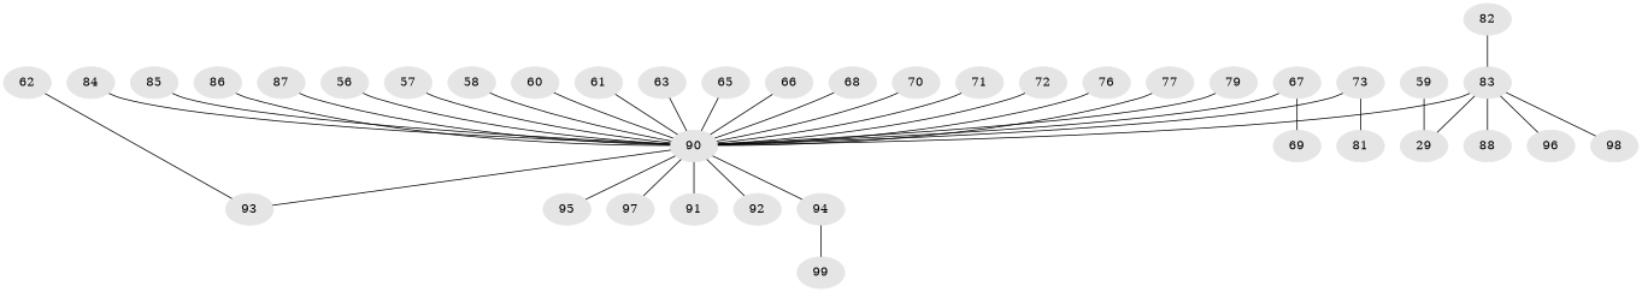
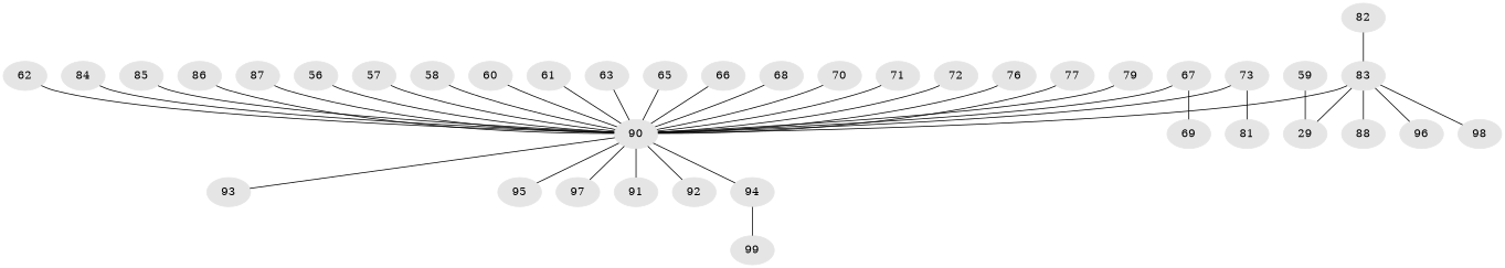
  graph {
    node [color=gray90 style=filled]
    90 [super="+13+22+20+54+75+44+80+40+31+46+39+32+64+33+35+36+38+42+43+45+48+55+50+78"]
    91
    92
    93
    94
    95
    97
    56
    57
    58
    n11 [label=29 super="+52"]
    59
    60
    61
    62
    63
    65
    66
    67
    69
    68
    70
    71
    72
    73
    81
    76
    77
    79
    83 [super="+51+41+47+49+53+74"]
    88
    96
    98
    82
    84
    85
    86
    87
    99
    90 -- 91
    90 -- 92
    90 -- 93
    90 -- 94
    90 -- 95
    90 -- 97
    94 -- 99
    56 -- 90
    57 -- 90
    58 -- 90
    59 -- n11
    60 -- 90
    61 -- 90
-   62 -- 93
+   62 -- 90
    63 -- 90
    65 -- 90
    66 -- 90
    67 -- 90
    67 -- 69
    68 -- 90
    70 -- 90
    71 -- 90
    72 -- 90
    73 -- 90
    73 -- 81
    76 -- 90
    77 -- 90
    79 -- 90
    83 -- 90
    83 -- n11
    83 -- 88
    83 -- 96
    83 -- 98
    82 -- 83
    84 -- 90
    85 -- 90
    86 -- 90
    87 -- 90
  }
